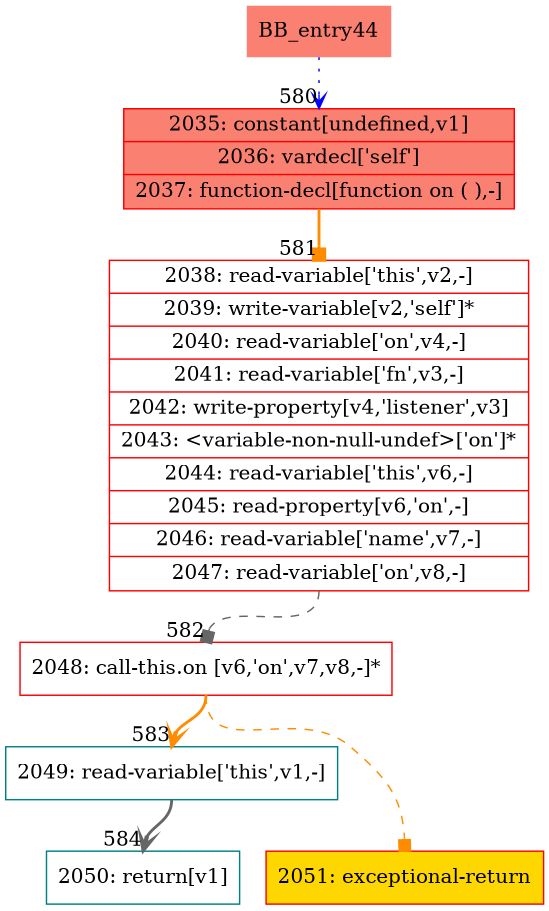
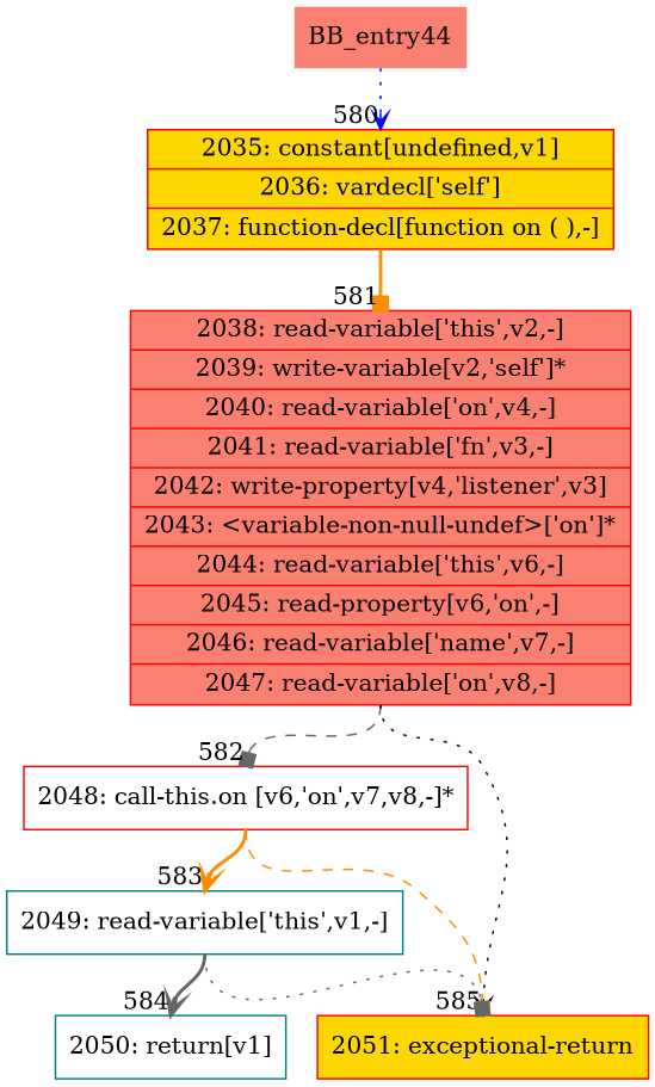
  digraph {
    rankdir=TD
    node [color=red fillcolor=white shape=record style=filled]
    edge [arrowhead=vee color=darkorange headport=n style=dotted tailport=s]
    BB_entry44 [color=teal fillcolor=salmon shape=none]
-   n2 [fillcolor=salmon label="{2035: constant[undefined,v1]|2036: vardecl['self']|2037: function-decl[function on ( ),-]}"]
-   n3 [label="{2038: read-variable['this',v2,-]|2039: write-variable[v2,'self']*|2040: read-variable['on',v4,-]|2041: read-variable['fn',v3,-]|2042: write-property[v4,'listener',v3]|2043: \<variable-non-null-undef\>['on']*|2044: read-variable['this',v6,-]|2045: read-property[v6,'on',-]|2046: read-variable['name',v7,-]|2047: read-variable['on',v8,-]}"]
+   n2 [fillcolor=gold label="{2035: constant[undefined,v1]|2036: vardecl['self']|2037: function-decl[function on ( ),-]}"]
+   n3 [fillcolor=salmon label="{2038: read-variable['this',v2,-]|2039: write-variable[v2,'self']*|2040: read-variable['on',v4,-]|2041: read-variable['fn',v3,-]|2042: write-property[v4,'listener',v3]|2043: \<variable-non-null-undef\>['on']*|2044: read-variable['this',v6,-]|2045: read-property[v6,'on',-]|2046: read-variable['name',v7,-]|2047: read-variable['on',v8,-]}"]
    n4 [label="{2048: call-this.on [v6,'on',v7,v8,-]*}"]
    n5 [fillcolor=gold label="{2051: exceptional-return}"]
    n6 [color=teal label="{2049: read-variable['this',v1,-]}"]
    n7 [color=teal label="{2050: return[v1]}"]
    BB_entry44 -> n2 [color=blue headlabel="    580"]
    n2 -> n3 [arrowhead=box headlabel="      581" style=bold]
    n3 -> n4 [arrowhead=box color=gray40 headlabel="      582" style=dashed]
+   n3 -> n5 [color=black headlabel="      585"]
    n4 -> n5 [arrowhead=box style=dashed]
    n4 -> n6 [headlabel="      583" style=bold]
+   n6 -> n5 [arrowhead=box color=gray40]
    n6 -> n7 [color=gray40 headlabel="      584" style=bold]
  }
